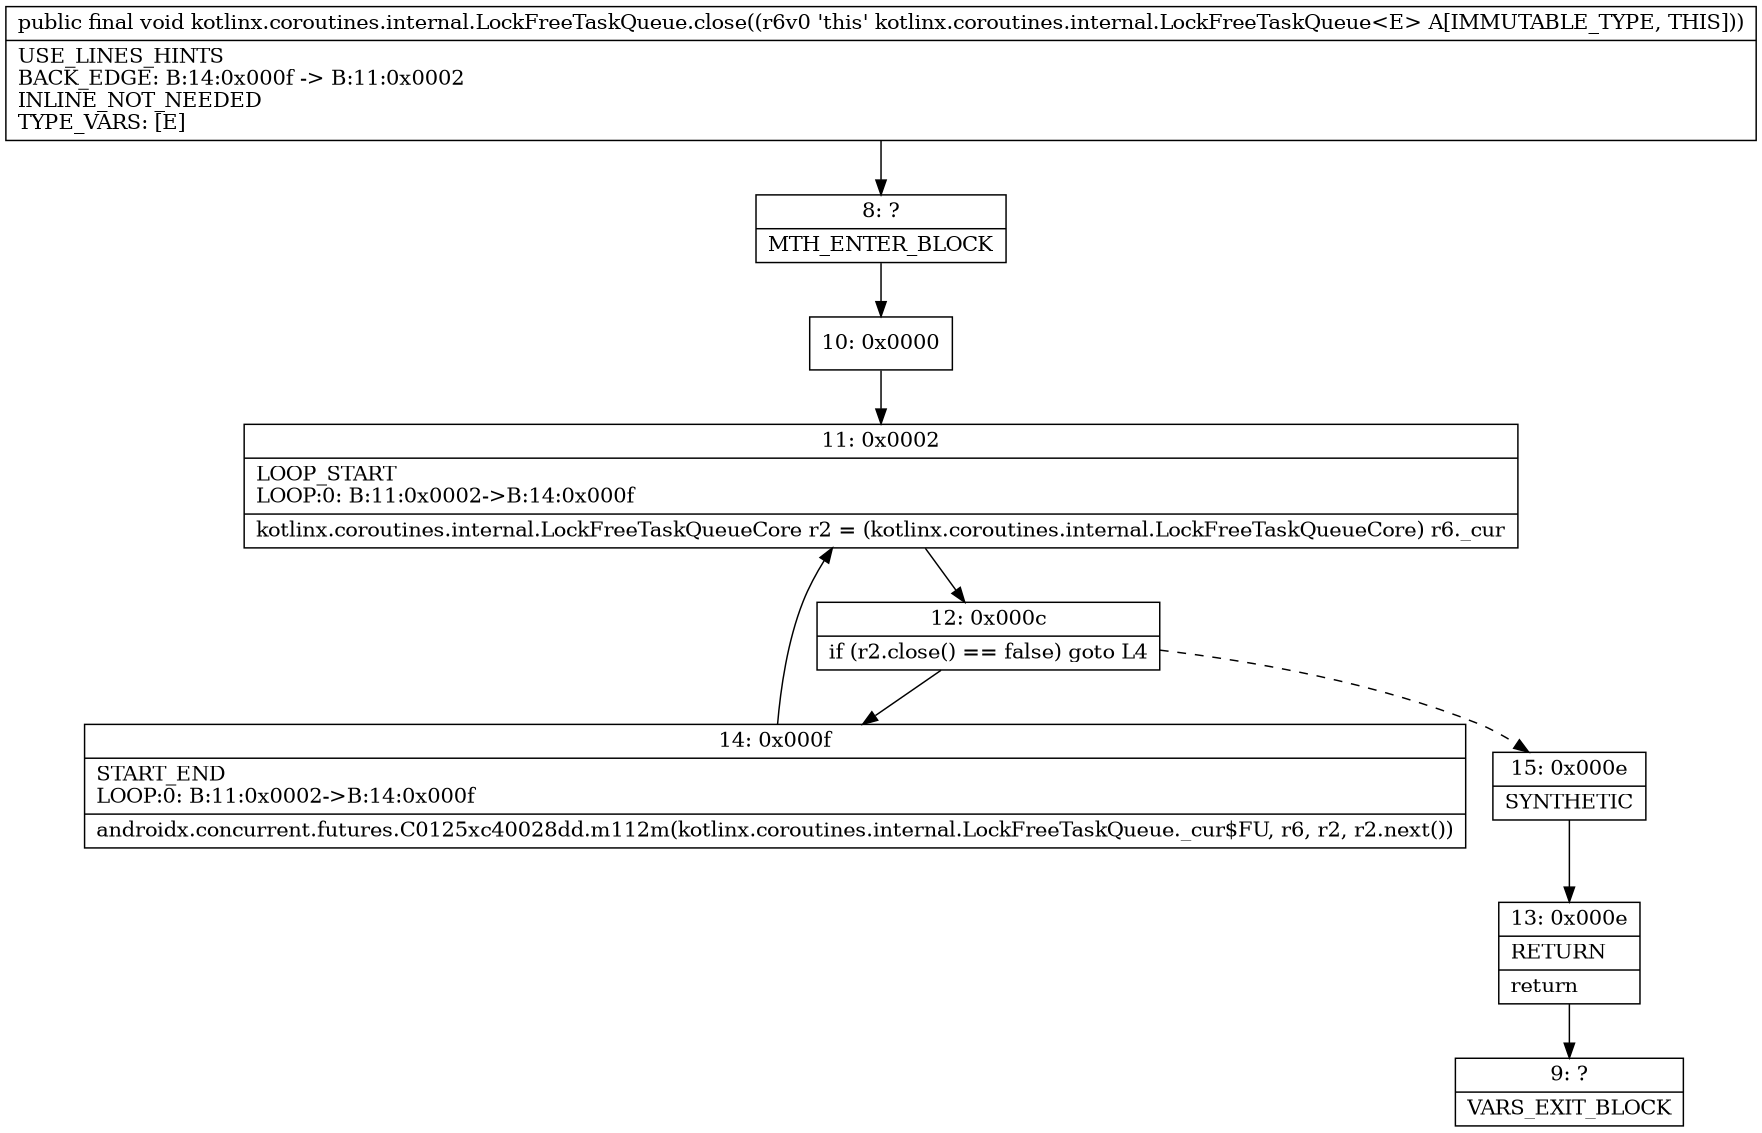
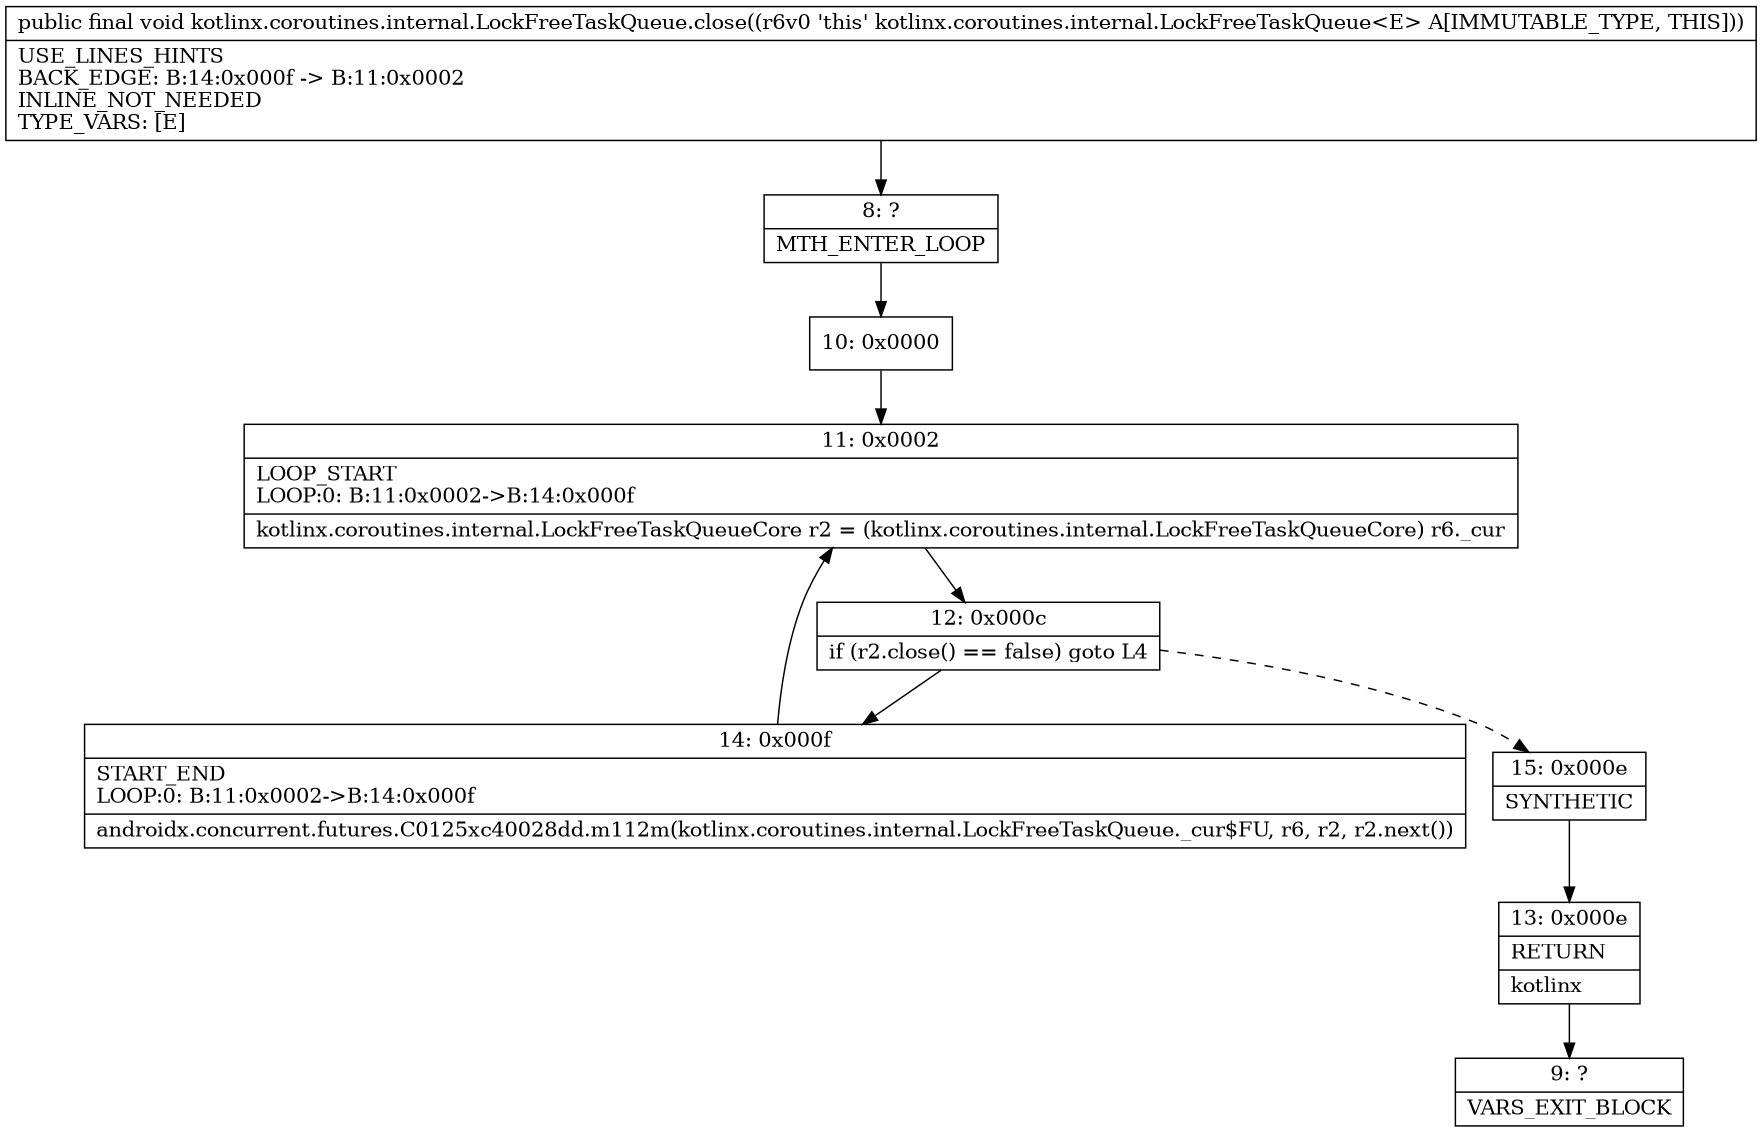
  digraph {
    node [shape=record]
-   n1 [label="{8\:\ ?|MTH_ENTER_BLOCK\l}"]
+   n1 [label="{8\:\ ?|MTH_ENTER_LOOP\l}"]
    n2 [label="{10\:\ 0x0000}"]
    n3 [label="{11\:\ 0x0002|LOOP_START\lLOOP:0: B:11:0x0002\-\>B:14:0x000f\l|kotlinx.coroutines.internal.LockFreeTaskQueueCore r2 = (kotlinx.coroutines.internal.LockFreeTaskQueueCore) r6._cur\l}"]
    n4 [label="{12\:\ 0x000c|if (r2.close() == false) goto L4\l}"]
    n5 [label="{14\:\ 0x000f|START_END\lLOOP:0: B:11:0x0002\-\>B:14:0x000f\l|androidx.concurrent.futures.C0125xc40028dd.m112m(kotlinx.coroutines.internal.LockFreeTaskQueue._cur$FU, r6, r2, r2.next())\l}"]
    n6 [label="{15\:\ 0x000e|SYNTHETIC\l}"]
-   n7 [label="{13\:\ 0x000e|RETURN\l|return\l}"]
+   n7 [label="{13\:\ 0x000e|RETURN\l|kotlinx\l}"]
    n8 [label="{9\:\ ?|VARS_EXIT_BLOCK\l}"]
    n9 [label="{public final void kotlinx.coroutines.internal.LockFreeTaskQueue.close((r6v0 'this' kotlinx.coroutines.internal.LockFreeTaskQueue\<E\> A[IMMUTABLE_TYPE, THIS]))  | USE_LINES_HINTS\lBACK_EDGE: B:14:0x000f \-\> B:11:0x0002\lINLINE_NOT_NEEDED\lTYPE_VARS: [E]\l}"]
    n1 -> n2
    n2 -> n3
    n3 -> n4
    n4 -> n5
    n4 -> n6 [style=dashed]
    n5 -> n3
    n6 -> n7
    n7 -> n8
    n9 -> n1
  }
